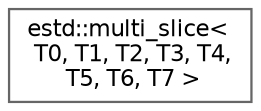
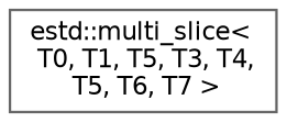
  digraph {
    rankdir=LR
-   n1 [color=grey40 fillcolor=white fontname=Helvetica fontsize=10 height=0.2 label="estd::multi_slice\<\l T0, T1, T2, T3, T4,\l T5, T6, T7 \>" shape=box style=filled width=0.4]
+   n1 [color=grey40 fillcolor=white fontname=Helvetica fontsize=10 height=0.2 label="estd::multi_slice\<\l T0, T1, T5, T3, T4,\l T5, T6, T7 \>" shape=box style=filled width=0.4]
  }
